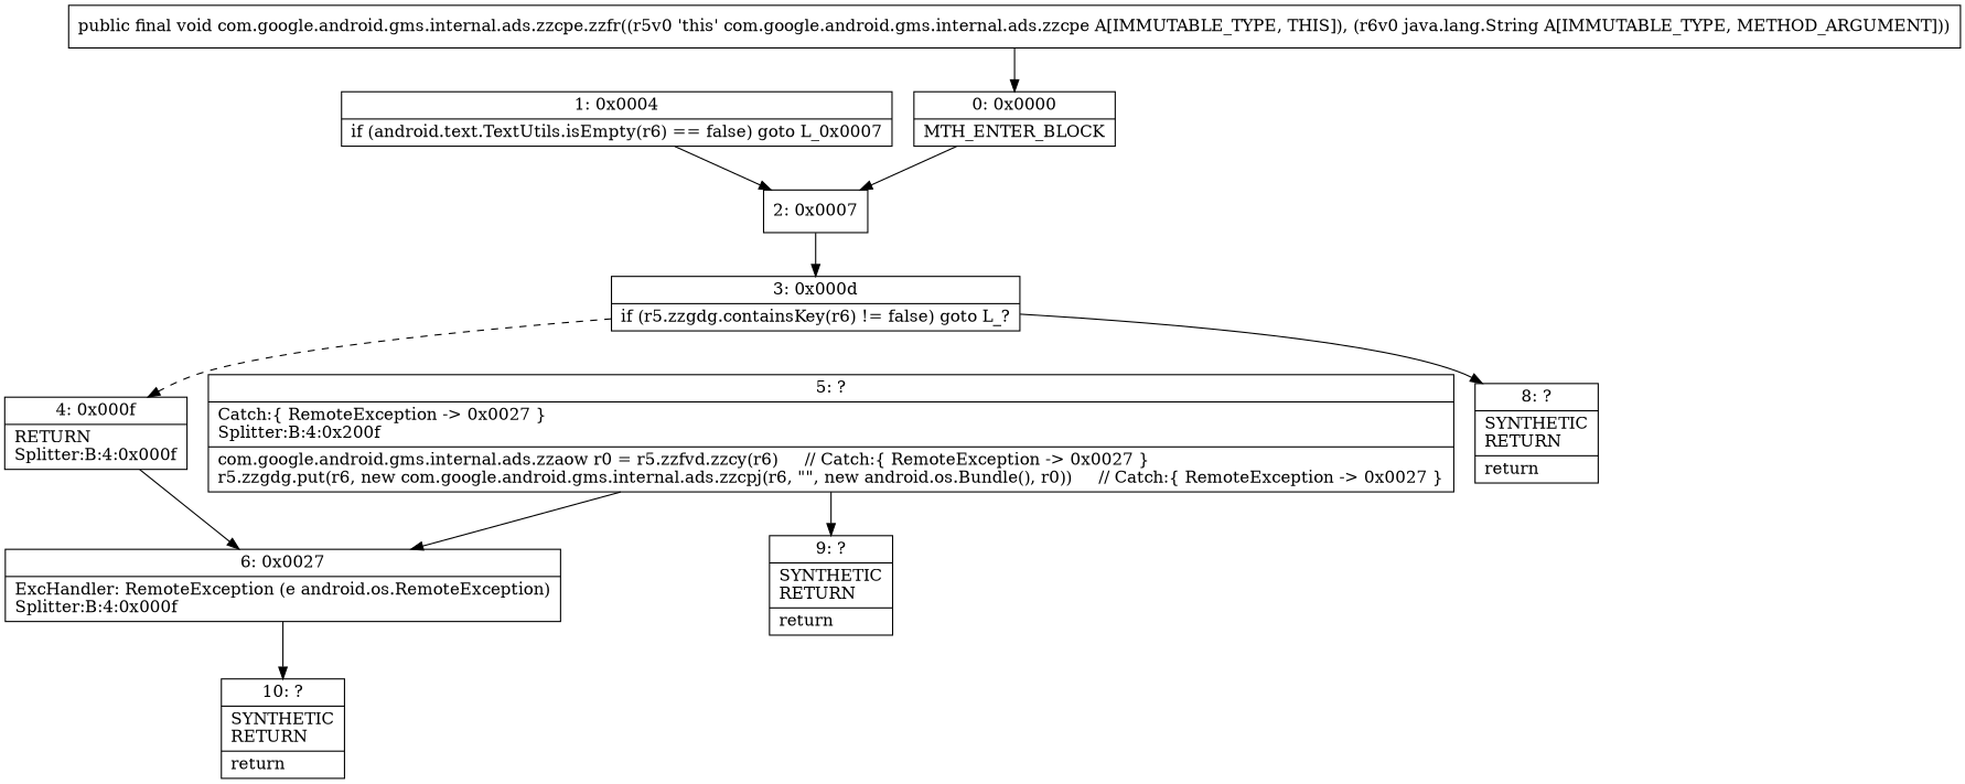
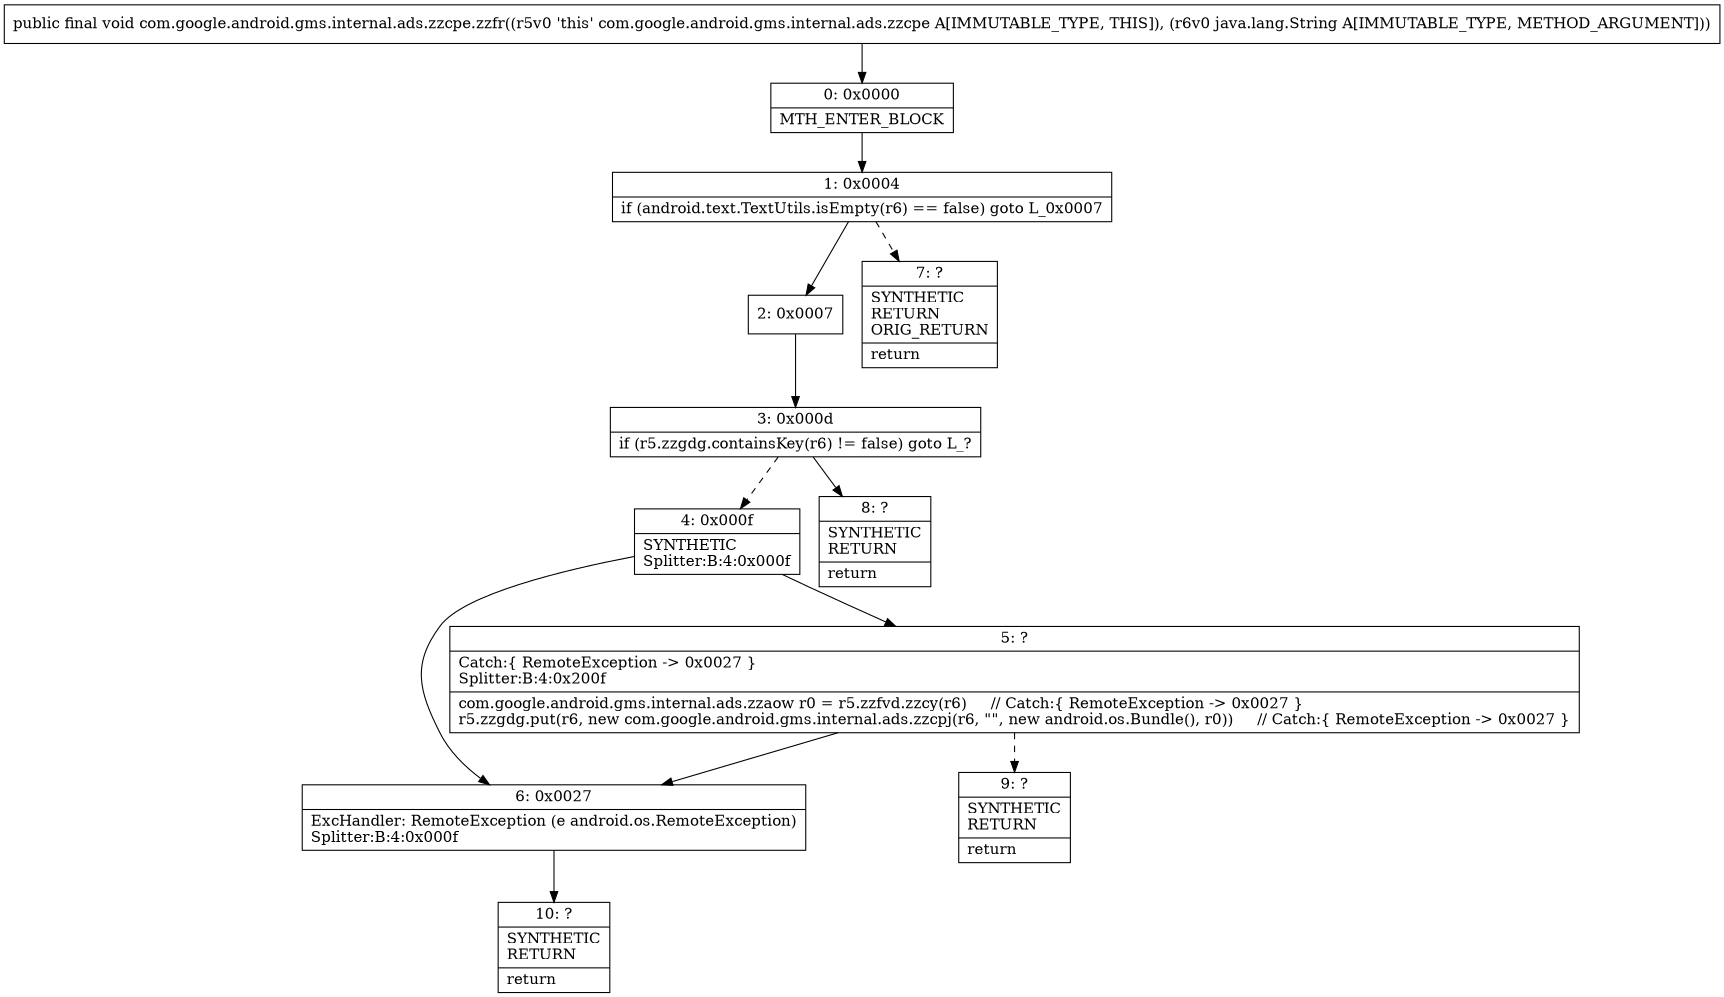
  digraph {
    node [shape=record]
    n1 [label="{0\:\ 0x0000|MTH_ENTER_BLOCK\l}"]
    n2 [label="{1\:\ 0x0004|if (android.text.TextUtils.isEmpty(r6) == false) goto L_0x0007\l}"]
    n3 [label="{2\:\ 0x0007}"]
+   n4 [label="{7\:\ ?|SYNTHETIC\lRETURN\lORIG_RETURN\l|return\l}"]
    n5 [label="{3\:\ 0x000d|if (r5.zzgdg.containsKey(r6) != false) goto L_?\l}"]
-   n6 [label="{4\:\ 0x000f|RETURN\lSplitter:B:4:0x000f\l}"]
+   n6 [label="{4\:\ 0x000f|SYNTHETIC\lSplitter:B:4:0x000f\l}"]
    n7 [label="{8\:\ ?|SYNTHETIC\lRETURN\l|return\l}"]
    n8 [label="{5\:\ ?|Catch:\{ RemoteException \-\> 0x0027 \}\lSplitter:B:4:0x200f\l|com.google.android.gms.internal.ads.zzaow r0 = r5.zzfvd.zzcy(r6)     \/\/ Catch:\{ RemoteException \-\> 0x0027 \}\lr5.zzgdg.put(r6, new com.google.android.gms.internal.ads.zzcpj(r6, \"\", new android.os.Bundle(), r0))     \/\/ Catch:\{ RemoteException \-\> 0x0027 \}\l}"]
    n9 [label="{6\:\ 0x0027|ExcHandler: RemoteException (e android.os.RemoteException)\lSplitter:B:4:0x000f\l}"]
    n10 [label="{9\:\ ?|SYNTHETIC\lRETURN\l|return\l}"]
    n11 [label="{10\:\ ?|SYNTHETIC\lRETURN\l|return\l}"]
    n12 [label="{public final void com.google.android.gms.internal.ads.zzcpe.zzfr((r5v0 'this' com.google.android.gms.internal.ads.zzcpe A[IMMUTABLE_TYPE, THIS]), (r6v0 java.lang.String A[IMMUTABLE_TYPE, METHOD_ARGUMENT])) }"]
-   n1 -> n3
+   n1 -> n2
    n2 -> n3
+   n2 -> n4 [style=dashed]
    n3 -> n5
    n5 -> n6 [style=dashed]
    n5 -> n7
+   n6 -> n8
    n6 -> n9
    n8 -> n9
-   n8 -> n10
+   n8 -> n10 [style=dashed]
    n9 -> n11
    n12 -> n1
  }
